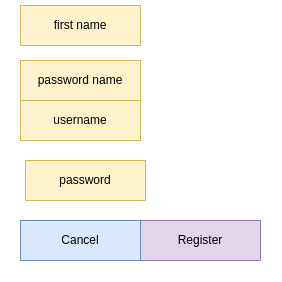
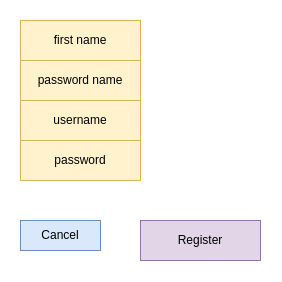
  <mxCell id="0" />
  <mxCell id="1" parent="0" />
- <mxCell id="2" value="first name" style="rounded=0;whiteSpace=wrap;html=1;fillColor=#fff2cc;strokeColor=#d6b656;" parent="1" vertex="1"><mxGeometry x="20" y="5" width="120" height="40" as="geometry" /></mxCell>
+ <mxCell id="2" value="first name" style="rounded=0;whiteSpace=wrap;html=1;fillColor=#fff2cc;strokeColor=#d6b656;" parent="1" vertex="1"><mxGeometry x="20" y="20" width="120" height="40" as="geometry" /></mxCell>
  <mxCell id="3" value="password name" style="rounded=0;whiteSpace=wrap;html=1;fillColor=#fff2cc;strokeColor=#d6b656;" parent="1" vertex="1"><mxGeometry x="20" y="60" width="120" height="40" as="geometry" /></mxCell>
  <mxCell id="4" value="Register" style="rounded=0;whiteSpace=wrap;html=1;fillColor=#e1d5e7;strokeColor=#9673a6;" parent="1" vertex="1"><mxGeometry x="140" y="220" width="120" height="40" as="geometry" /></mxCell>
- <mxCell id="5" value="Cancel" style="rounded=0;whiteSpace=wrap;html=1;fillColor=#dae8fc;strokeColor=#6c8ebf;" parent="1" vertex="1"><mxGeometry x="20" y="220" width="120" height="40" as="geometry" /></mxCell>
- <mxCell id="6" value="password" style="rounded=0;whiteSpace=wrap;html=1;fillColor=#fff2cc;strokeColor=#d6b656;" parent="1" vertex="1"><mxGeometry x="25" y="160" width="120" height="40" as="geometry" /></mxCell>
+ <mxCell id="5" value="Cancel" style="rounded=0;whiteSpace=wrap;html=1;fillColor=#dae8fc;strokeColor=#6c8ebf;" parent="1" vertex="1"><mxGeometry x="20" y="220" width="80" height="30" as="geometry" /></mxCell>
+ <mxCell id="6" value="password" style="rounded=0;whiteSpace=wrap;html=1;fillColor=#fff2cc;strokeColor=#d6b656;" parent="1" vertex="1"><mxGeometry x="20" y="140" width="120" height="40" as="geometry" /></mxCell>
  <mxCell id="7" value="username" style="rounded=0;whiteSpace=wrap;html=1;fillColor=#fff2cc;strokeColor=#d6b656;" parent="1" vertex="1"><mxGeometry x="20" y="100" width="120" height="40" as="geometry" /></mxCell>
